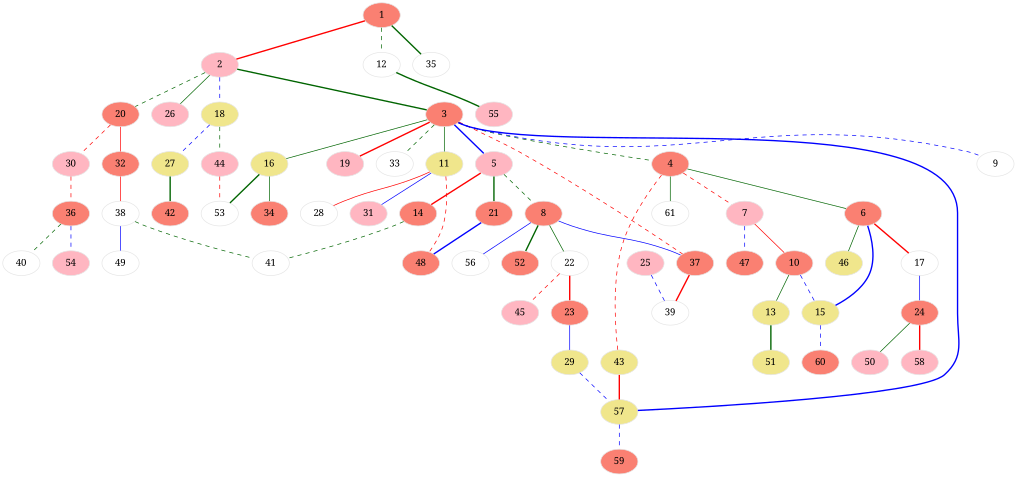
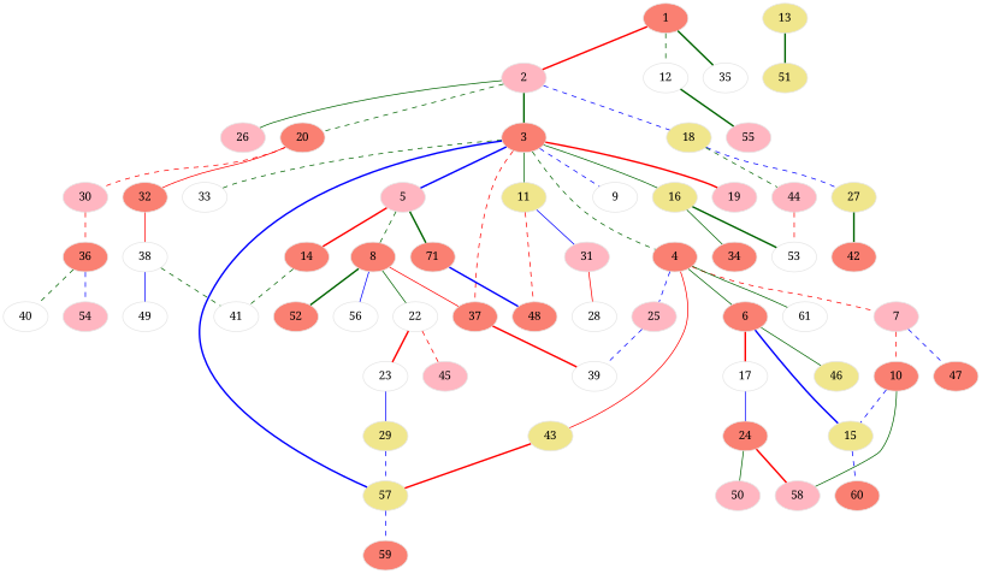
  graph {
    fontname="Noto Serif"
    node [color=gray90 fillcolor=salmon fontname="Noto Serif" style=filled]
    edge [color=darkgreen fontname="Noto Serif" style=dashed]
    2 [fillcolor=lightpink]
    1
    12 [fillcolor=white]
    35 [fillcolor=white]
    3
    18 [fillcolor=khaki]
    20
    26 [fillcolor=lightpink]
    55 [fillcolor=lightpink]
    4
    5 [fillcolor=lightpink]
    9 [fillcolor=white]
    11 [fillcolor=khaki]
    16 [fillcolor=khaki]
    19 [fillcolor=lightpink]
    33 [fillcolor=white]
    37
    57 [fillcolor=khaki]
    27 [fillcolor=khaki]
    44 [fillcolor=lightpink]
    30 [fillcolor=lightpink]
    32
    6
    7 [fillcolor=lightpink]
    25 [fillcolor=lightpink]
    43 [fillcolor=khaki]
    61 [fillcolor=white]
    8
    14
-   21
+   21 [label=71]
    28 [fillcolor=white]
    31 [fillcolor=lightpink]
    48
    34
    53 [fillcolor=white]
    39 [fillcolor=white]
    59
    15 [fillcolor=khaki]
    17 [fillcolor=white]
    46 [fillcolor=khaki]
    10
    47
    22 [fillcolor=white]
    52
    56 [fillcolor=white]
    41 [fillcolor=white]
    60
    24
    13 [fillcolor=khaki]
-   23
+   23 [fillcolor=white]
    45 [fillcolor=lightpink]
    51 [fillcolor=khaki]
    50 [fillcolor=lightpink]
    58 [fillcolor=lightpink]
    42
    36
    38 [fillcolor=white]
    29 [fillcolor=khaki]
    40 [fillcolor=white]
    54 [fillcolor=lightpink]
    49 [fillcolor=white]
    2 -- 3 [style=bold]
    2 -- 18 [color=blue]
    2 -- 20
    2 -- 26 [style=solid]
    1 -- 2 [color=red style=bold]
    1 -- 12
    1 -- 35 [style=bold]
    12 -- 55 [style=bold]
    3 -- 4
    3 -- 5 [color=blue style=bold]
    3 -- 9 [color=blue]
    3 -- 11 [style=solid]
    3 -- 16 [style=solid]
    3 -- 19 [color=red style=bold]
    3 -- 33
    3 -- 37 [color=red]
    3 -- 57 [color=blue style=bold]
    18 -- 27 [color=blue]
    18 -- 44
    20 -- 30 [color=red]
    20 -- 32 [color=red style=solid]
    4 -- 6 [style=solid]
    4 -- 7 [color=red]
-   4 -- 43 [color=red]
+   4 -- 25 [color=blue]
+   4 -- 43 [color=red style=solid]
    4 -- 61 [style=solid]
    5 -- 8
    5 -- 14 [color=red style=bold]
    5 -- 21 [style=bold]
-   11 -- 28 [color=red style=solid]
+   31 -- 28 [color=red style=solid]
    11 -- 31 [color=blue style=solid]
    11 -- 48 [color=red]
    16 -- 34 [style=solid]
    16 -- 53 [style=bold]
    37 -- 39 [color=red style=bold]
    57 -- 59 [color=blue]
    27 -- 42 [style=bold]
    44 -- 53 [color=red]
    30 -- 36 [color=red]
    32 -- 38 [color=red style=solid]
    6 -- 15 [color=blue style=bold]
    6 -- 17 [color=red style=bold]
    6 -- 46 [style=solid]
-   7 -- 10 [color=red style=solid]
+   7 -- 10 [color=red]
    7 -- 47 [color=blue]
    25 -- 39 [color=blue]
    43 -- 57 [color=red style=bold]
-   8 -- 37 [color=blue style=solid]
+   8 -- 37 [color=red style=solid]
    8 -- 22 [style=solid]
    8 -- 52 [style=bold]
    8 -- 56 [color=blue style=solid]
    14 -- 41
    21 -- 48 [color=blue style=bold]
    15 -- 60 [color=blue]
    17 -- 24 [color=blue style=solid]
    10 -- 15 [color=blue]
-   10 -- 13 [style=solid]
+   10 -- 58 [style=solid]
    22 -- 23 [color=red style=bold]
    22 -- 45 [color=red]
    24 -- 50 [style=solid]
    24 -- 58 [color=red style=bold]
    13 -- 51 [style=bold]
    23 -- 29 [color=blue style=solid]
    36 -- 40
    36 -- 54 [color=blue]
    38 -- 41
    38 -- 49 [color=blue style=solid]
    29 -- 57 [color=blue]
  }
